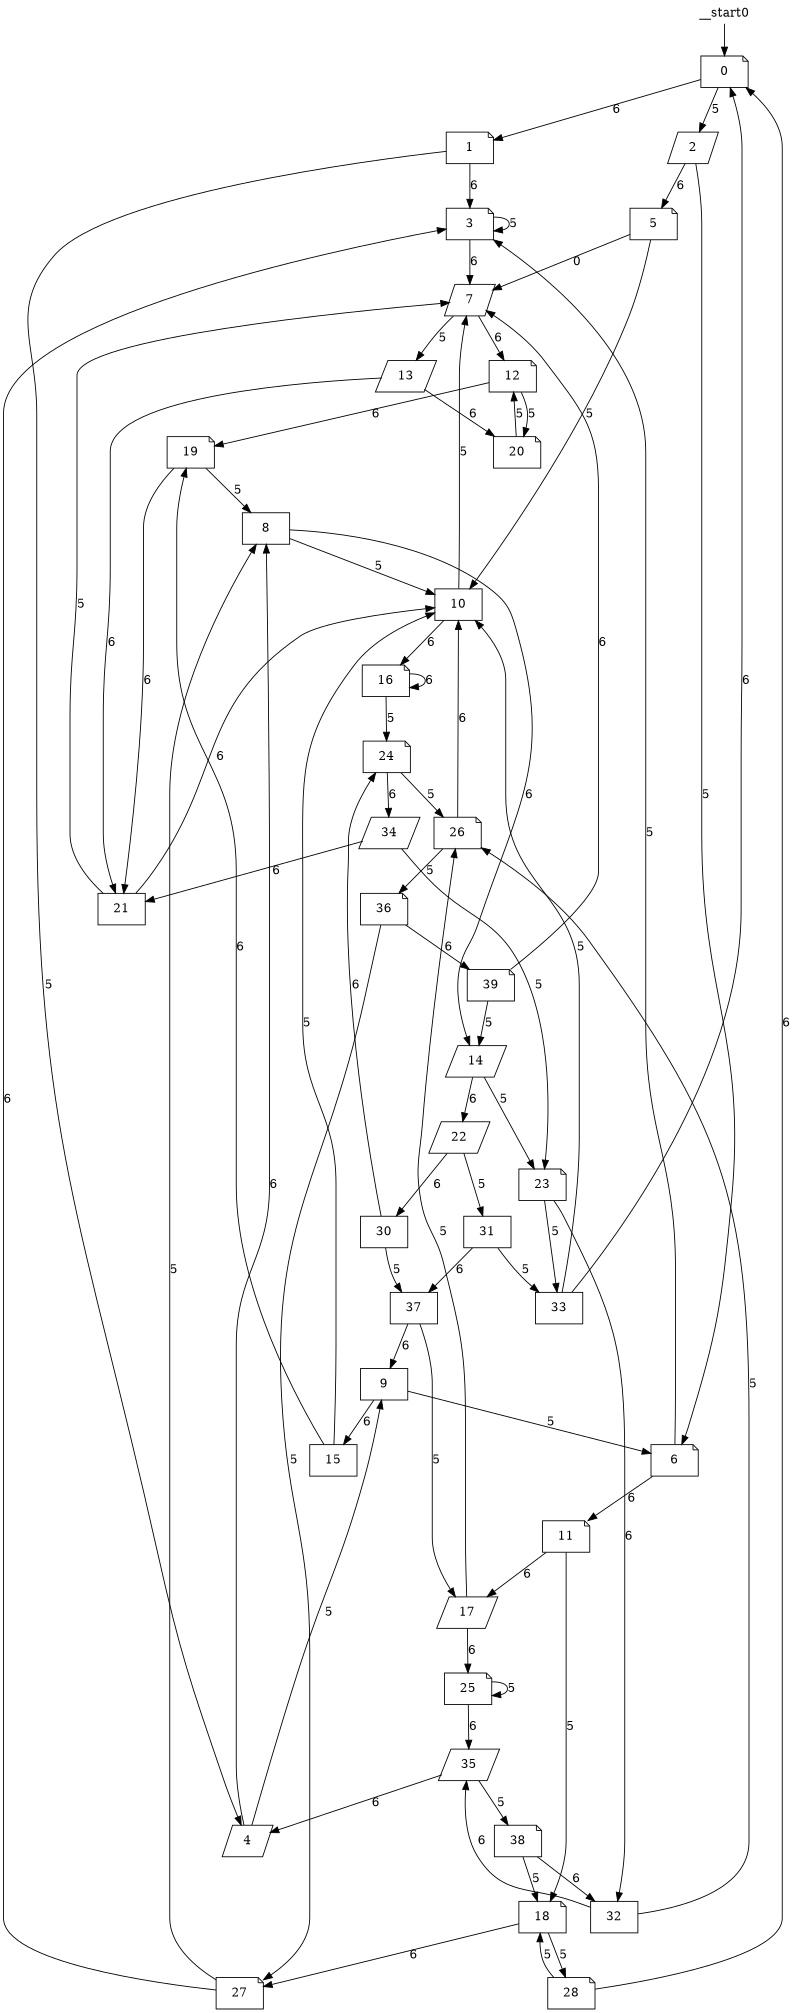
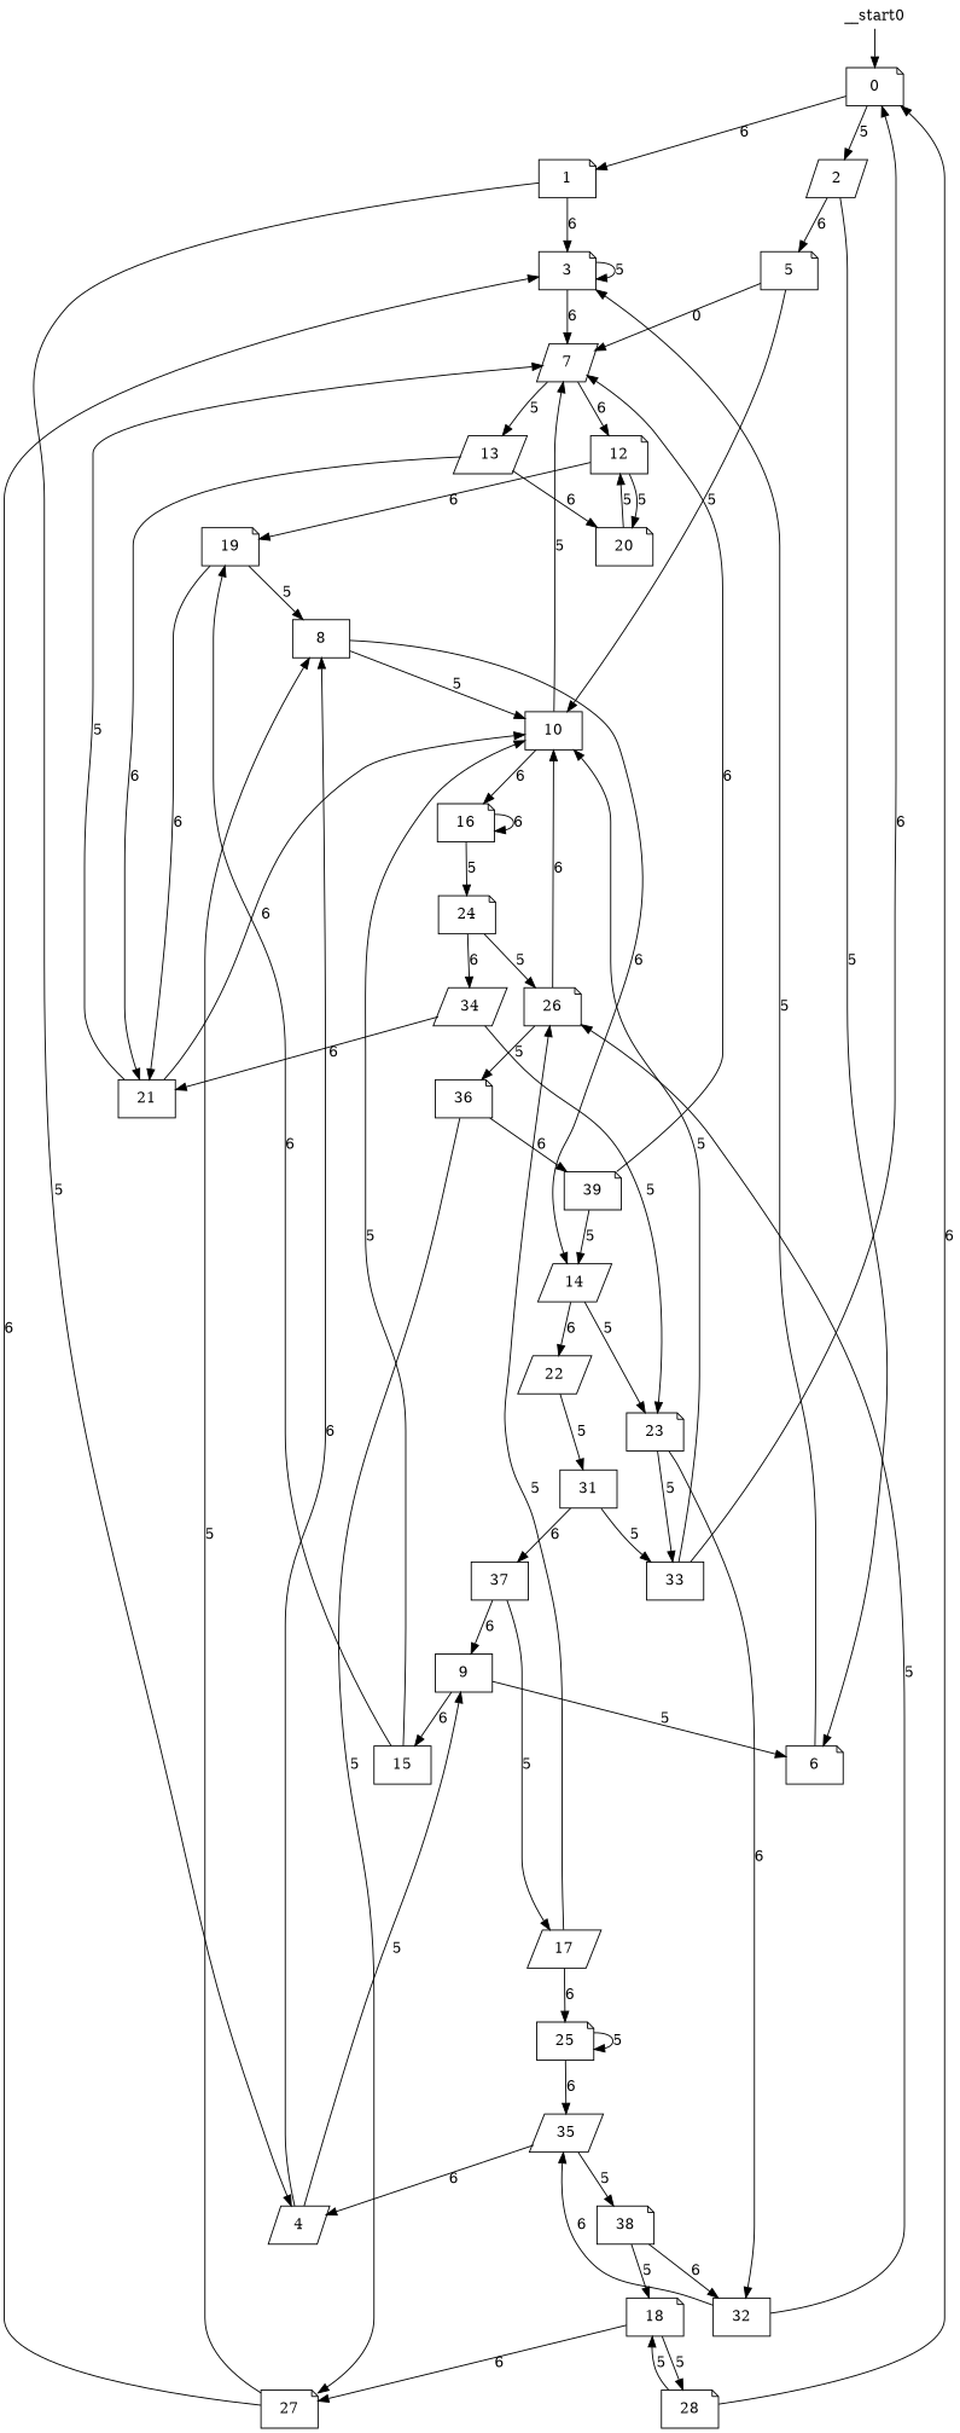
  digraph {
    node [shape=note]
    n1 [label=0]
    n2 [label=1]
    n3 [label=2 shape=parallelogram]
    n4 [label=3]
    n5 [label=4 shape=parallelogram]
    n6 [label=5]
    n7 [label=6]
    n8 [label=7 shape=parallelogram]
    n9 [label=8 shape=box]
    n10 [label=9 shape=box]
    n11 [label=10 shape=box]
-   n12 [label=11]
    n13 [label=12]
    n14 [label=13 shape=parallelogram]
    n15 [label=14 shape=parallelogram]
    n16 [label=15 shape=box]
    n17 [label=16]
    n18 [label=17 shape=parallelogram]
    n19 [label=18]
    n20 [label=19]
    n21 [label=20]
    n22 [label=21 shape=box]
    n23 [label=22 shape=parallelogram]
    n24 [label=23]
    n25 [label=24]
    n26 [label=25]
    n27 [label=26]
    n28 [label=27]
    n29 [label=28]
-   n30 [label=30 shape=box]
    n31 [label=31 shape=box]
    n32 [label=32 shape=box]
    n33 [label=33 shape=box]
    n34 [label=34 shape=parallelogram]
    n35 [label=35 shape=parallelogram]
    n36 [label=36]
    n37 [label=37 shape=box]
    n38 [label=38]
    n39 [label=39]
    __start0 [height=0 shape=none width=0]
    n1 -> n2 [label=6]
    n1 -> n3 [label=5]
    n2 -> n4 [label=6]
    n2 -> n5 [label=5]
    n3 -> n6 [label=6]
    n3 -> n7 [label=5]
    n4 -> n4 [label=5]
    n4 -> n8 [label=6]
    n5 -> n9 [label=6]
    n5 -> n10 [label=5]
    n6 -> n8 [label=0]
    n6 -> n11 [label=5]
    n7 -> n4 [label=5]
-   n7 -> n12 [label=6]
    n8 -> n13 [label=6]
    n8 -> n14 [label=5]
    n9 -> n11 [label=5]
    n9 -> n15 [label=6]
    n10 -> n7 [label=5]
    n10 -> n16 [label=6]
    n11 -> n8 [label=5]
    n11 -> n17 [label=6]
-   n12 -> n18 [label=6]
-   n12 -> n19 [label=5]
    n13 -> n20 [label=6]
    n13 -> n21 [label=5]
    n14 -> n21 [label=6]
    n14 -> n22 [label=6]
    n15 -> n23 [label=6]
    n15 -> n24 [label=5]
    n16 -> n11 [label=5]
    n16 -> n20 [label=6]
    n17 -> n17 [label=6]
    n17 -> n25 [label=5]
    n18 -> n26 [label=6]
    n18 -> n27 [label=5]
    n19 -> n28 [label=6]
    n19 -> n29 [label=5]
    n20 -> n9 [label=5]
    n20 -> n22 [label=6]
    n21 -> n13 [label=5]
    n22 -> n8 [label=5]
    n22 -> n11 [label=6]
-   n23 -> n30 [label=6]
    n23 -> n31 [label=5]
    n24 -> n32 [label=6]
    n24 -> n33 [label=5]
    n25 -> n27 [label=5]
    n25 -> n34 [label=6]
    n26 -> n26 [label=5]
    n26 -> n35 [label=6]
    n27 -> n11 [label=6]
    n27 -> n36 [label=5]
    n28 -> n4 [label=6]
    n28 -> n9 [label=5]
    n29 -> n1 [label=6]
    n29 -> n19 [label=5]
-   n30 -> n25 [label=6]
-   n30 -> n37 [label=5]
    n31 -> n33 [label=5]
    n31 -> n37 [label=6]
    n32 -> n27 [label=5]
    n32 -> n35 [label=6]
    n33 -> n1 [label=6]
    n33 -> n11 [label=5]
    n34 -> n22 [label=6]
    n34 -> n24 [label=5]
    n35 -> n5 [label=6]
    n35 -> n38 [label=5]
    n36 -> n28 [label=5]
    n36 -> n39 [label=6]
    n37 -> n10 [label=6]
    n37 -> n18 [label=5]
    n38 -> n19 [label=5]
    n38 -> n32 [label=6]
    n39 -> n8 [label=6]
    n39 -> n15 [label=5]
    __start0 -> n1
  }
